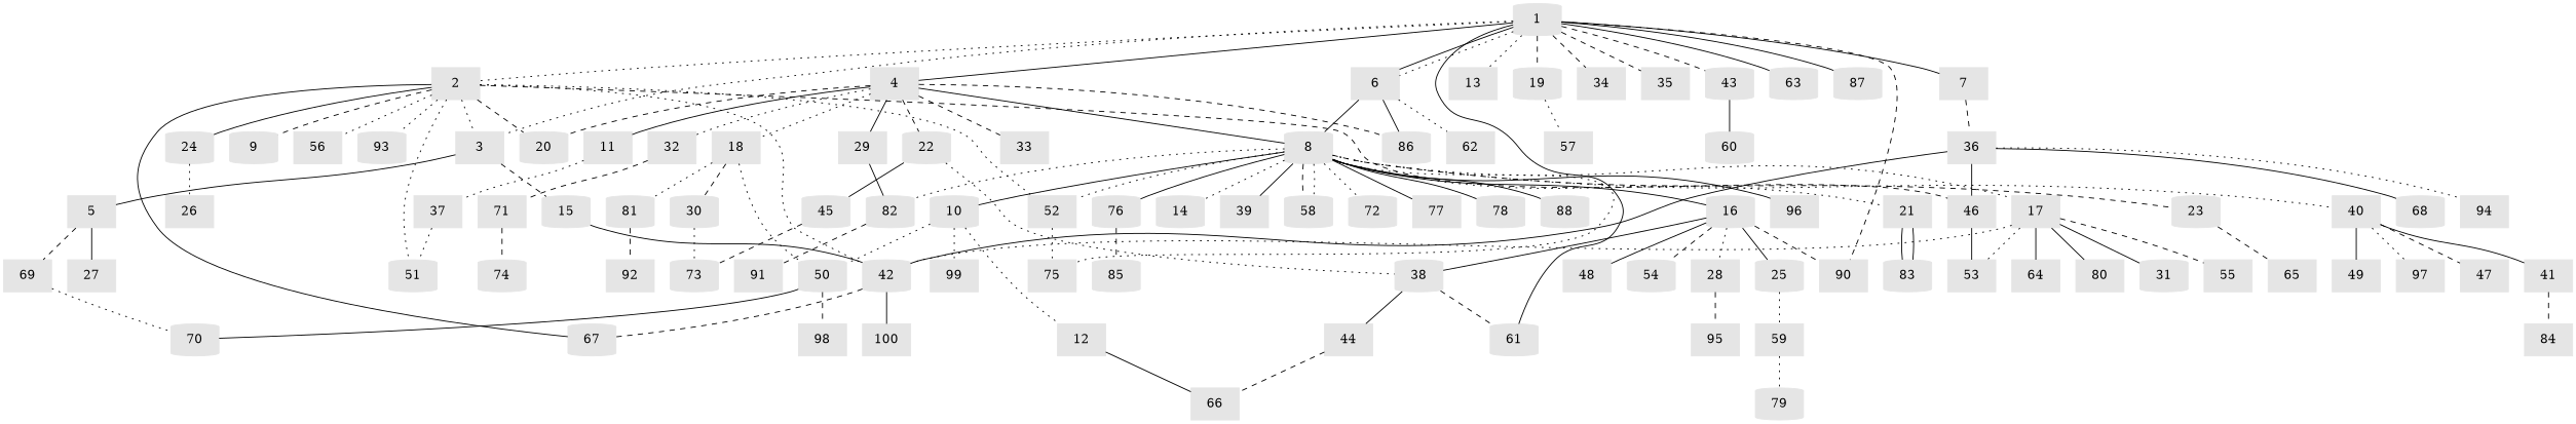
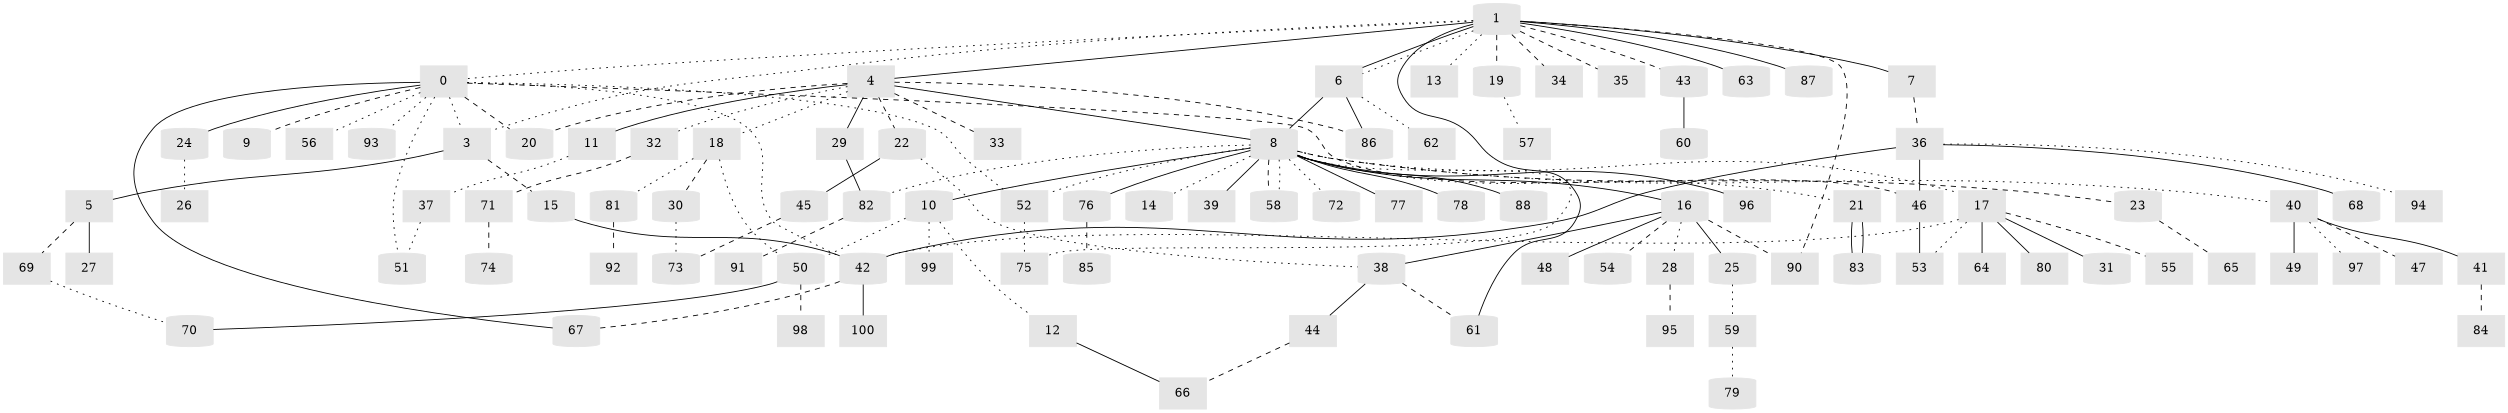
  graph {
    node [color=gray90 shape=box style=filled]
    edge [style=solid]
    1 [shape=cylinder]
-   2
+   2 [label=0]
    3
    4
    6
    7
    13
    19 [shape=cylinder]
    34
    35
    43 [shape=cylinder]
    63 [shape=cylinder]
    87 [shape=cylinder]
    90
    61 [shape=cylinder]
    9 [shape=cylinder]
    20 [shape=cylinder]
    24 [shape=cylinder]
    42 [shape=cylinder]
    46
    51 [shape=cylinder]
    52
    56
    67 [shape=cylinder]
    93 [shape=cylinder]
    5
    15 [shape=cylinder]
    8 [shape=cylinder]
    11
    18
    22 [shape=cylinder]
    29
    32
    33
    86 [shape=cylinder]
    62
    36
    57
    60 [shape=cylinder]
    26
    100
    53
    75
    27
    69
    10 [shape=cylinder]
    14 [shape=cylinder]
    16 [shape=cylinder]
    17
    21
    23 [shape=cylinder]
    39
    40
    58 [shape=cylinder]
    72 [shape=cylinder]
    76 [shape=cylinder]
    77
    78 [shape=cylinder]
    82 [shape=cylinder]
    88 [shape=cylinder]
    96
    37
    50 [shape=cylinder]
    30 [shape=cylinder]
    81 [shape=cylinder]
    38 [shape=cylinder]
    45 [shape=cylinder]
    71
    70 [shape=cylinder]
    68 [shape=cylinder]
    94
    12
    99
    25 [shape=cylinder]
    28
    48
    54 [shape=cylinder]
    31 [shape=cylinder]
    55
    64
    80
    83 [shape=cylinder]
    65
    41
    47
    49
    97
    85 [shape=cylinder]
    91
    66
    98
    59
    95
    44
    73 [shape=cylinder]
    92
    79 [shape=cylinder]
    74 [shape=cylinder]
    84
    1 -- 2 [style=dotted]
    1 -- 3 [style=dotted]
    1 -- 4
    1 -- 6
    1 -- 6 [style=dotted]
    1 -- 7
    1 -- 13 [style=dotted]
    1 -- 19 [style=dashed]
    1 -- 34 [style=dashed]
    1 -- 35 [style=dashed]
    1 -- 43 [style=dashed]
    1 -- 63
    1 -- 87
    1 -- 90 [style=dashed]
    1 -- 61
    2 -- 3 [style=dotted]
    2 -- 9 [style=dashed]
    2 -- 20 [style=dashed]
    2 -- 24
    2 -- 42 [style=dotted]
    2 -- 46 [style=dashed]
    2 -- 51 [style=dotted]
    2 -- 52 [style=dotted]
    2 -- 56 [style=dotted]
    2 -- 67
    2 -- 93 [style=dotted]
    3 -- 5
    3 -- 15 [style=dashed]
    4 -- 20 [style=dashed]
    4 -- 8
    4 -- 11
    4 -- 18 [style=dotted]
    4 -- 22 [style=dashed]
    4 -- 29
    4 -- 32 [style=dotted]
    4 -- 33 [style=dashed]
    4 -- 86 [style=dashed]
    6 -- 8
    6 -- 86
    6 -- 62 [style=dotted]
    7 -- 36 [style=dashed]
    19 -- 57 [style=dotted]
    43 -- 60
    24 -- 26 [style=dotted]
    42 -- 67 [style=dashed]
    42 -- 100
    46 -- 53
    52 -- 75 [style=dotted]
    5 -- 27
    5 -- 69 [style=dashed]
    15 -- 42
    8 -- 52 [style=dotted]
    8 -- 75 [style=dotted]
    8 -- 10
    8 -- 14 [style=dotted]
    8 -- 16
    8 -- 17 [style=dotted]
    8 -- 21 [style=dotted]
    8 -- 23 [style=dashed]
    8 -- 39
    8 -- 40 [style=dotted]
    8 -- 58 [style=dashed]
    8 -- 58 [style=dotted]
    8 -- 72 [style=dotted]
    8 -- 76
    8 -- 77
    8 -- 78
    8 -- 82 [style=dotted]
    8 -- 88
    8 -- 96
    11 -- 37 [style=dotted]
    18 -- 50 [style=dotted]
    18 -- 30 [style=dashed]
    18 -- 81 [style=dotted]
    22 -- 38 [style=dotted]
    22 -- 45
    29 -- 82
    32 -- 71 [style=dashed]
    36 -- 42
    36 -- 46
    36 -- 68
    36 -- 94 [style=dotted]
    69 -- 70 [style=dotted]
    10 -- 50 [style=dotted]
    10 -- 12 [style=dotted]
    10 -- 99 [style=dotted]
    16 -- 90 [style=dashed]
    16 -- 38
    16 -- 25
    16 -- 28 [style=dotted]
    16 -- 48
    16 -- 54 [style=dashed]
    17 -- 42 [style=dotted]
    17 -- 53 [style=dotted]
    17 -- 31
    17 -- 55 [style=dashed]
    17 -- 64
    17 -- 80
    21 -- 83
    21 -- 83
    23 -- 65 [style=dashed]
    40 -- 41
    40 -- 47 [style=dashed]
    40 -- 49
    40 -- 97 [style=dotted]
    76 -- 85 [style=dashed]
    82 -- 91 [style=dashed]
    37 -- 51 [style=dotted]
    50 -- 70
    50 -- 98 [style=dashed]
    30 -- 73 [style=dotted]
    81 -- 92 [style=dashed]
    38 -- 61 [style=dashed]
    38 -- 44
    45 -- 73 [style=dashed]
    71 -- 74 [style=dashed]
    12 -- 66
    25 -- 59 [style=dotted]
    28 -- 95 [style=dashed]
    41 -- 84 [style=dashed]
    59 -- 79 [style=dotted]
    44 -- 66 [style=dashed]
  }
